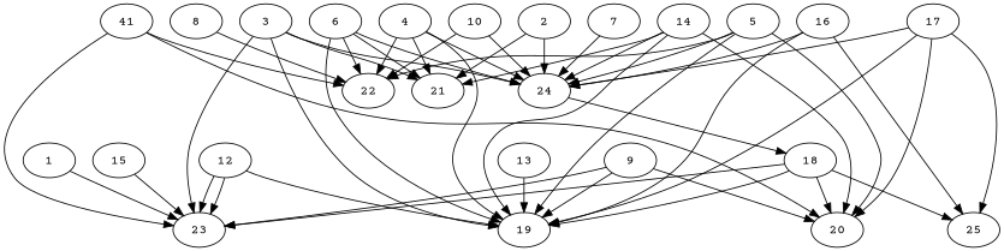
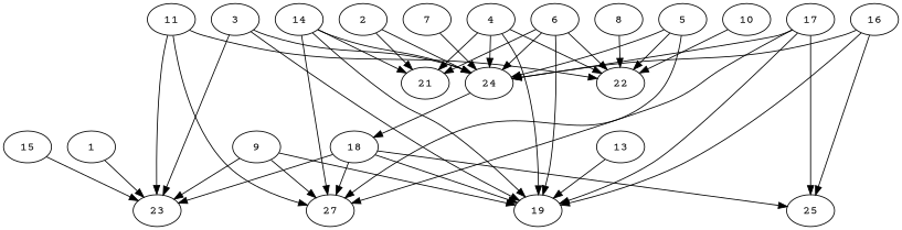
  digraph {
    fontname="Courier Prime"
    node [alpha=0.17 fontname="Courier Prime"]
    edge [fontname="Courier Prime"]
    1 [alpha=0.15 expect_size=23622656]
    23 [alpha=0.04 expect_size=5641216]
    2 [expect_size=17442816]
    21 [alpha=0.06 expect_size=18912256]
    24 [expect_size=22022144]
    18 [alpha=0.04 expect_size=43520000]
    3 [alpha=0.18 expect_size=18465792]
    19 [alpha=0.12 expect_size=10983424]
    4 [alpha=0.03 expect_size=32363520]
    22 [alpha=0.02 expect_size=14973952]
    5 [alpha=0.19 expect_size=47729664]
-   20 [alpha=0.15 expect_size=25373696]
+   20 [alpha=0.15 expect_size=25373696 label=27]
    6 [alpha=0.07 expect_size=23881728]
    7 [alpha=0.08 expect_size=13149184]
    8 [alpha=0.06 expect_size=39587840]
    9 [alpha=0.06 expect_size=36948992]
    10 [expect_size=17595392]
-   11 [alpha=0.18 expect_size=29244416 label=41]
-   12 [alpha=0.16 expect_size=18013184]
+   11 [alpha=0.18 expect_size=29244416]
    13 [alpha=0.07 expect_size=10870784]
    14 [alpha=0.08 expect_size=5783552]
    15 [alpha=0.10 expect_size=11908096]
    16 [alpha=0.09 expect_size=9582592]
    25 [alpha=0.08 expect_size=41106432]
    17 [alpha=0.20 expect_size=24961024]
    1 -> 23
    2 -> 21
    2 -> 24
    24 -> 18
    18 -> 23
    18 -> 19
    18 -> 20
    18 -> 25
    3 -> 23
-   3 -> 21
    3 -> 24
    3 -> 19
    4 -> 21
    4 -> 24
    4 -> 19
    4 -> 22
    5 -> 24
-   5 -> 19
    5 -> 22
    5 -> 20
    6 -> 21
    6 -> 24
    6 -> 19
    6 -> 22
    7 -> 24
    8 -> 22
    9 -> 23
    9 -> 19
    9 -> 20
-   10 -> 24
    10 -> 22
    11 -> 23
    11 -> 22
    11 -> 20
-   12 -> 23
-   12 -> 23
-   12 -> 19
    13 -> 19
    14 -> 21
    14 -> 24
    14 -> 19
    14 -> 20
    15 -> 23
    16 -> 24
    16 -> 19
    16 -> 25
    17 -> 24
    17 -> 19
    17 -> 20
    17 -> 25
  }
